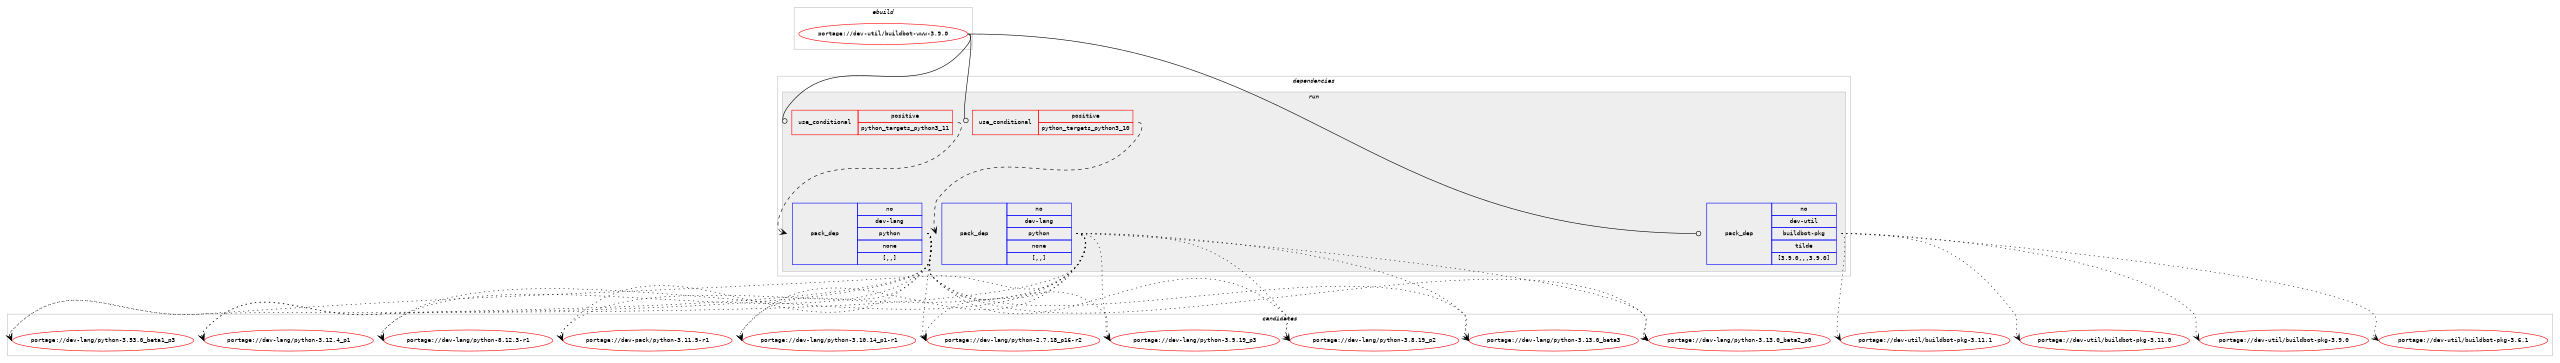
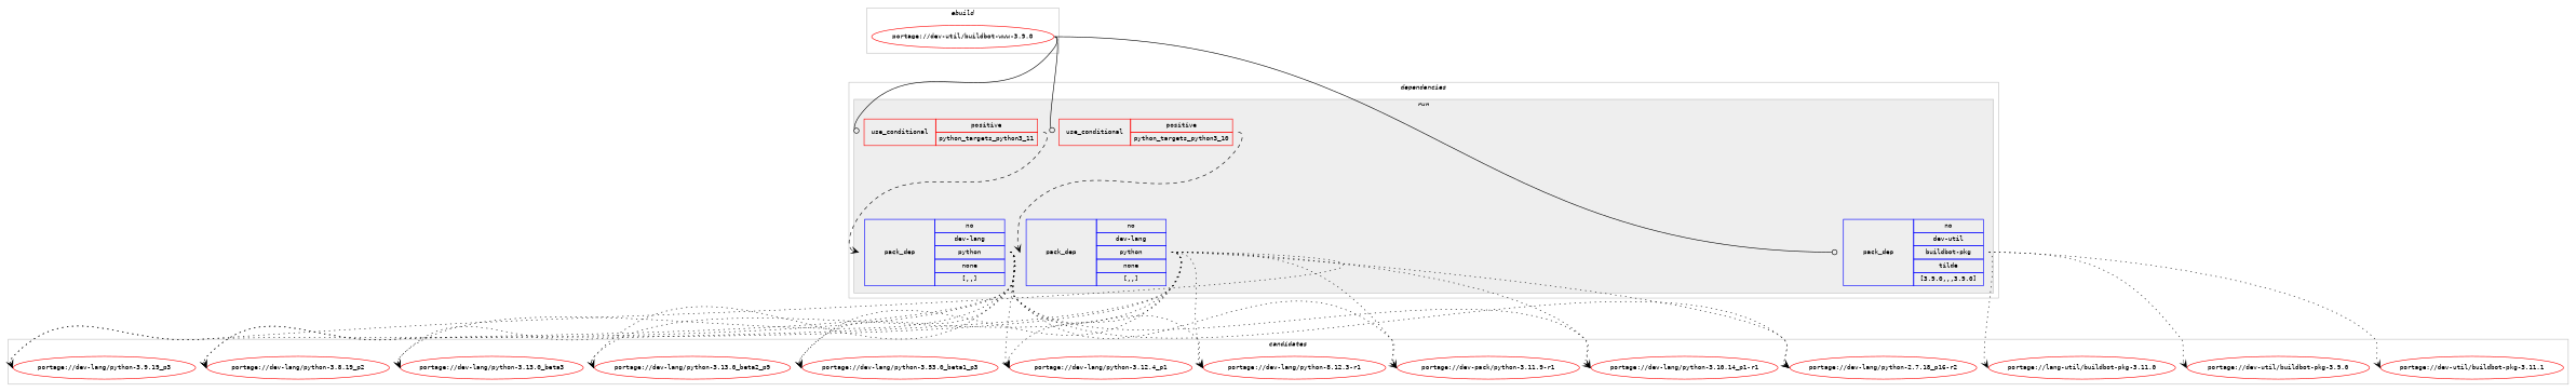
  digraph {
    compound=true
    concentrate=true
    fontname="DejaVu Sans Mono"
    fontsize=10
    newrank=true
    rankdir=TB
    ranksep=1.5
    node [color=red fontname="DejaVu Sans Mono" fontsize=10]
    edge [arrowhead=vee fontname="DejaVu Sans Mono" headport=w style=dotted tailport=e weight=100]
    n1 [label="portage://dev-util/buildbot-www-3.9.0" width=4]
    n2 [color=blue label=<<TABLE BORDER="0" CELLBORDER="1" CELLSPACING="0" CELLPADDING="4" WIDTH="220"><TR><TD ROWSPAN="6" CELLPADDING="30">pack_dep</TD></TR><TR><TD WIDTH="110">no</TD></TR><TR><TD>dev-lang</TD></TR><TR><TD>python</TD></TR><TR><TD>none</TD></TR><TR><TD>[,,]</TD></TR></TABLE>> shape=none]
    n3 [label=<<TABLE BORDER="0" CELLBORDER="1" CELLSPACING="0" CELLPADDING="4"><TR><TD ROWSPAN="3" CELLPADDING="10">use_conditional</TD></TR><TR><TD>positive</TD></TR><TR><TD>python_targets_python3_10</TD></TR></TABLE>> shape=none]
    n4 [color=blue label=<<TABLE BORDER="0" CELLBORDER="1" CELLSPACING="0" CELLPADDING="4" WIDTH="220"><TR><TD ROWSPAN="6" CELLPADDING="30">pack_dep</TD></TR><TR><TD WIDTH="110">no</TD></TR><TR><TD>dev-lang</TD></TR><TR><TD>python</TD></TR><TR><TD>none</TD></TR><TR><TD>[,,]</TD></TR></TABLE>> shape=none]
    n5 [label=<<TABLE BORDER="0" CELLBORDER="1" CELLSPACING="0" CELLPADDING="4"><TR><TD ROWSPAN="3" CELLPADDING="10">use_conditional</TD></TR><TR><TD>positive</TD></TR><TR><TD>python_targets_python3_11</TD></TR></TABLE>> shape=none]
    n6 [color=blue label=<<TABLE BORDER="0" CELLBORDER="1" CELLSPACING="0" CELLPADDING="4" WIDTH="220"><TR><TD ROWSPAN="6" CELLPADDING="30">pack_dep</TD></TR><TR><TD WIDTH="110">no</TD></TR><TR><TD>dev-util</TD></TR><TR><TD>buildbot-pkg</TD></TR><TR><TD>tilde</TD></TR><TR><TD>[3.9.0,,,3.9.0]</TD></TR></TABLE>> shape=none]
    n7 [label="portage://dev-lang/python-2.7.18_p16-r2" width=4]
    n8 [label="portage://dev-lang/python-3.10.14_p1-r1" width=4]
    n9 [label="portage://dev-pack/python-3.11.9-r1" width=4]
    n10 [label="portage://dev-lang/python-8.12.3-r1" width=4]
    n11 [label="portage://dev-lang/python-3.12.4_p1" width=4]
    n12 [label="portage://dev-lang/python-3.53.0_beta1_p3" width=4]
-   n13 [label="portage://dev-lang/python-3.13.0_beta2_p0" width=4]
+   n13 [label="portage://dev-lang/python-3.13.0_beta2_p9" width=4]
    n14 [label="portage://dev-lang/python-3.13.0_beta3" width=4]
    n15 [label="portage://dev-lang/python-3.8.19_p2" width=4]
    n16 [label="portage://dev-lang/python-3.9.19_p3" width=4]
-   n17 [label="portage://dev-util/buildbot-pkg-3.11.0" width=4]
+   n17 [label="portage://lang-util/buildbot-pkg-3.11.0" width=4]
    n18 [label="portage://dev-util/buildbot-pkg-3.11.1" width=4]
-   n19 [label="portage://dev-util/buildbot-pkg-3.6.1" width=4]
    n20 [label="portage://dev-util/buildbot-pkg-3.9.0" width=4]
    subgraph cluster_1 {
      color=gray
      label=<<i>ebuild</i>>
      rank=same
      n1
    }
    subgraph cluster_2 {
      color=gray
      label=<<i>dependencies</i>>
      subgraph cluster_3 {
        color=gray
        fillcolor="#eeeeee"
        label=<<i>compile</i>>
        style=filled
      }
      subgraph cluster_4 {
        color=gray
        fillcolor="#eeeeee"
        label=<<i>compile and run</i>>
        style=filled
      }
      subgraph cluster_5 {
        color=gray
        fillcolor="#eeeeee"
        label=<<i>run</i>>
        style=filled
        subgraph sub_6 {
          color=gray
          fillcolor="#eeeeee"
          label=<<i>run</i>>
          style=filled
          n3
          subgraph sub_7 {
            color=gray
            fillcolor="#eeeeee"
            label=<<i>run</i>>
            style=filled
            n2
          }
        }
        subgraph sub_8 {
          color=gray
          fillcolor="#eeeeee"
          label=<<i>run</i>>
          style=filled
          n5
          subgraph sub_9 {
            color=gray
            fillcolor="#eeeeee"
            label=<<i>run</i>>
            style=filled
            n4
          }
        }
        subgraph sub_10 {
          color=gray
          fillcolor="#eeeeee"
          label=<<i>run</i>>
          style=filled
          n6
        }
      }
    }
    subgraph cluster_11 {
      color=gray
      label=<<i>candidates</i>>
      rank=same
      subgraph sub_12 {
        color=black
        label=<<i>candidates</i>>
        nodesep=1
        rank=same
        n7
        n8
        n9
        n10
        n11
        n12
        n13
        n14
        n15
        n16
      }
      subgraph sub_13 {
        color=black
        label=<<i>candidates</i>>
        nodesep=1
        rank=same
        n7
        n8
        n9
        n10
        n11
        n12
        n13
        n14
        n15
        n16
      }
      subgraph sub_14 {
        color=black
        label=<<i>candidates</i>>
        nodesep=1
        rank=same
        n17
        n18
-       n19
        n20
      }
    }
    n1 -> n3 [arrowhead=odot style=solid weight=20]
    n1 -> n5 [arrowhead=odot style=solid weight=20]
    n1 -> n6 [arrowhead=odot style=solid weight=20]
    n2 -> n7
    n2 -> n8
    n2 -> n9
    n2 -> n10
    n2 -> n11
    n2 -> n12
    n2 -> n13
    n2 -> n14
    n2 -> n15
    n2 -> n16
    n3 -> n2 [style=dashed weight=20]
    n4 -> n7
    n4 -> n8
    n4 -> n9
    n4 -> n10
    n4 -> n11
    n4 -> n12
    n4 -> n13
    n4 -> n14
    n4 -> n15
    n4 -> n16
    n5 -> n4 [style=dashed weight=20]
    n6 -> n17
    n6 -> n18
-   n6 -> n19
    n6 -> n20
  }
